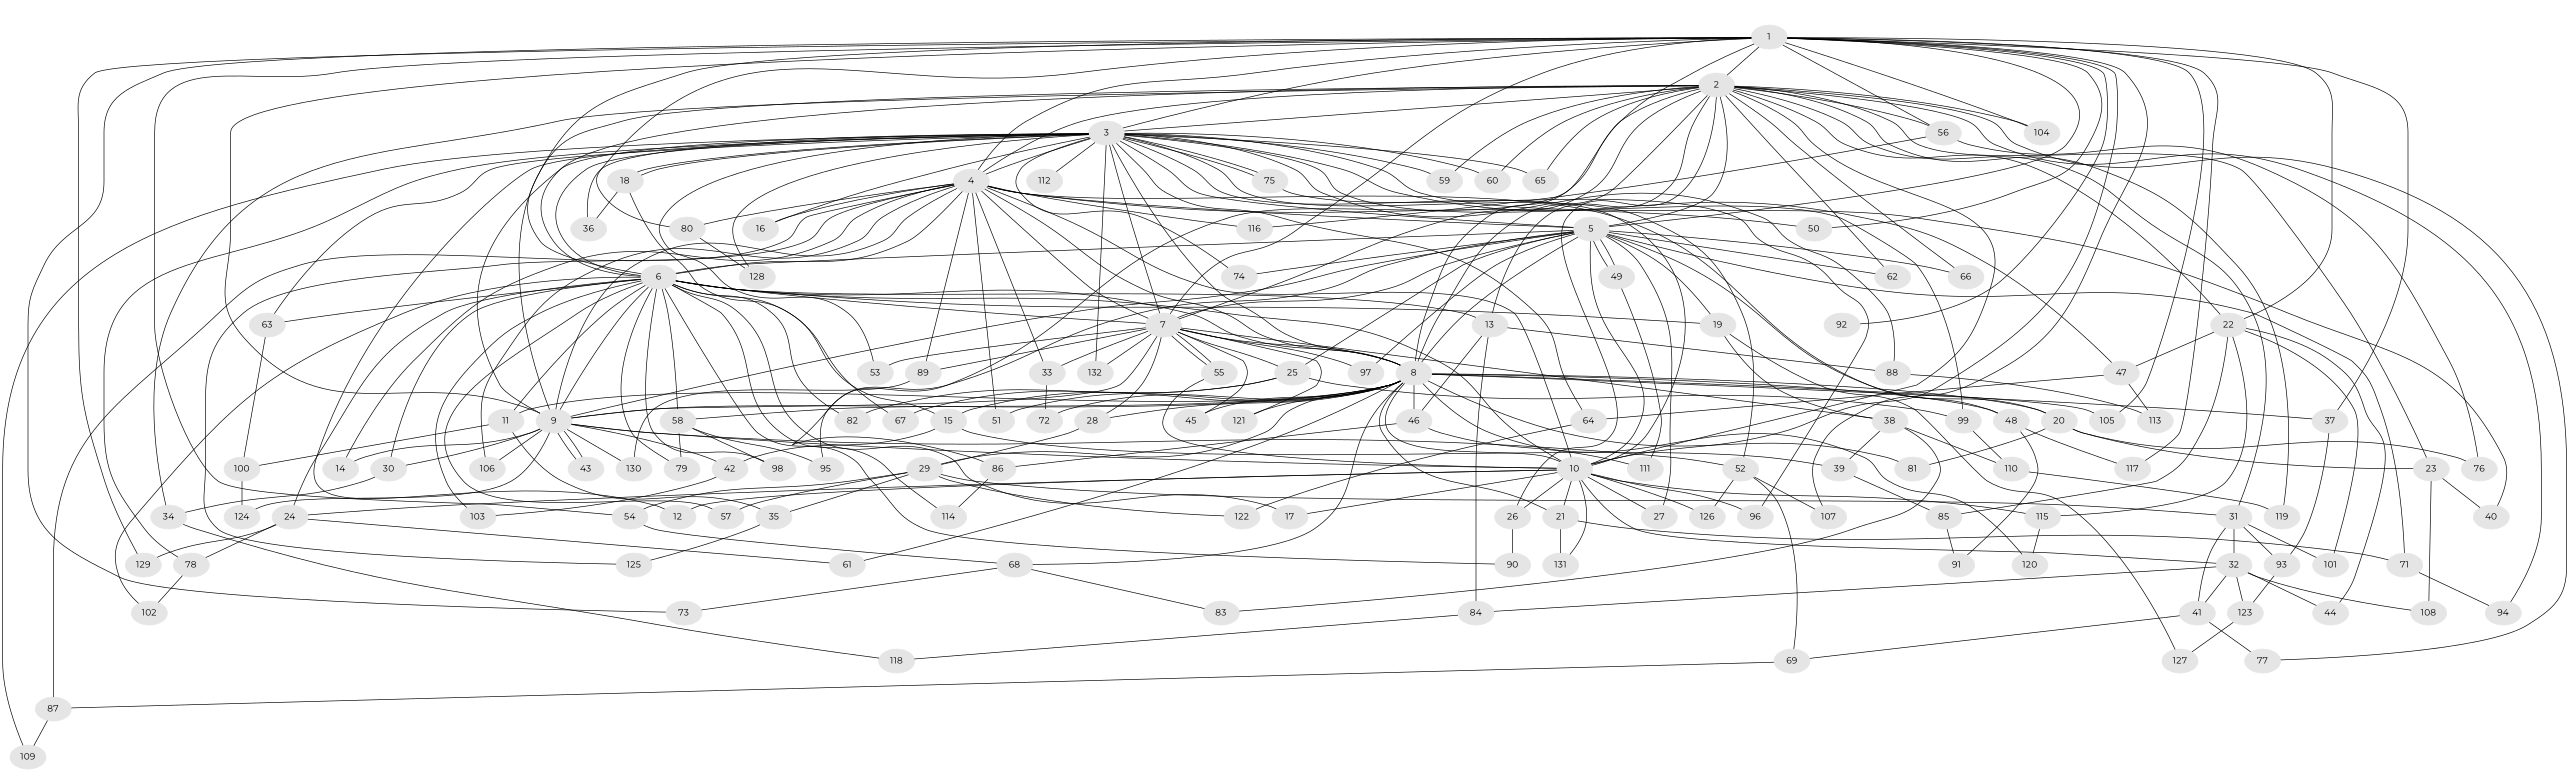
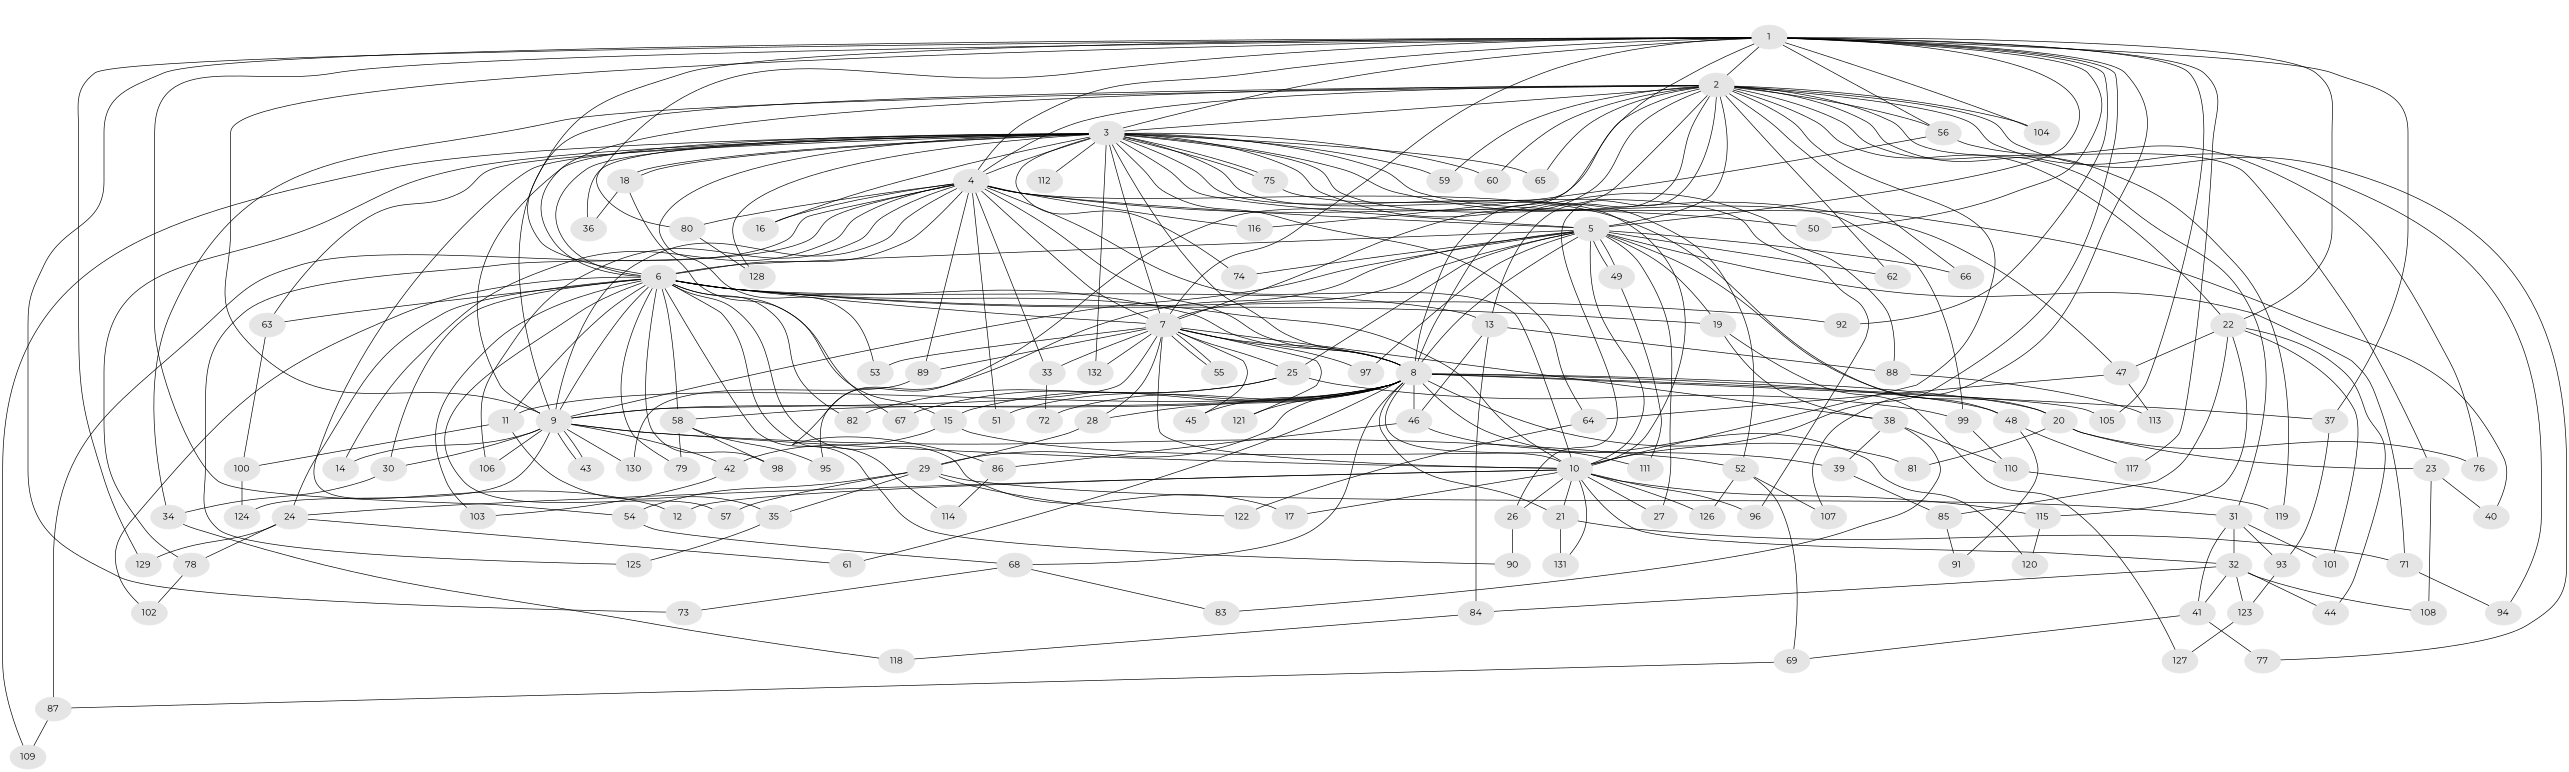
  graph {
    fontname=Montserrat
    node [color=gray90 fontname=Montserrat style=filled]
    edge [fontname=Montserrat]
    1
    2
    3
    4
    5
    6
    7
    8
    9
    10
    22
    37
    50
    54
    56
    73
    80
    92
    104
    105
    107
    117
    129
    13
    23
    26
    31
    34
    59
    60
    62
    65
    66
    77
    86
    94
    119
    112
    12
    16
    18
    36
    40
    47
    52
    53
    63
    64
    74
    75
    78
    88
    99
    109
    128
    132
    14
    33
    48
    51
    87
    89
    106
    116
    125
    19
    20
    25
    27
    49
    71
    95
    97
    11
    15
    17
    24
    30
    57
    58
    79
    82
    90
    98
    102
    103
    114
    28
    38
    45
    55
    121
    21
    29
    46
    61
    68
    72
    81
    120
    42
    43
    124
    130
    32
    96
    115
    126
    131
    44
    85
    101
    93
    76
    84
    108
    41
    118
    67
    113
    69
    100
    122
    110
    91
    127
    111
    35
    39
    83
    123
    1 -- 2
    1 -- 3
    1 -- 4
    1 -- 5
    1 -- 6
    1 -- 7
    1 -- 8
    1 -- 9
    1 -- 10
    1 -- 22
    1 -- 37
    1 -- 50
    1 -- 54
    1 -- 56
    1 -- 73
    1 -- 80
    1 -- 92
    1 -- 104
    1 -- 105
    1 -- 107
    1 -- 117
    1 -- 129
    2 -- 3
    2 -- 4
    2 -- 5
    2 -- 6
    2 -- 7
    2 -- 8
    2 -- 9
    2 -- 10
    2 -- 22
    2 -- 56
    2 -- 104
    2 -- 13
    2 -- 23
    2 -- 26
    2 -- 31
    2 -- 34
    2 -- 59
    2 -- 60
    2 -- 62
    2 -- 65
    2 -- 66
    2 -- 77
    2 -- 86
    2 -- 94
    2 -- 119
    3 -- 4
    3 -- 5
    3 -- 6
    3 -- 7
    3 -- 8
    3 -- 9
    3 -- 10
    3 -- 59
    3 -- 60
    3 -- 65
    3 -- 112
    3 -- 12
    3 -- 16
    3 -- 18
    3 -- 18
    3 -- 36
    3 -- 40
    3 -- 47
    3 -- 52
    3 -- 53
    3 -- 63
    3 -- 64
    3 -- 74
    3 -- 75
    3 -- 75
    3 -- 78
    3 -- 88
    3 -- 99
    3 -- 109
    3 -- 128
    3 -- 132
    4 -- 5
    4 -- 6
    4 -- 7
    4 -- 8
    4 -- 9
    4 -- 10
    4 -- 50
    4 -- 80
    4 -- 16
    4 -- 14
    4 -- 33
    4 -- 48
    4 -- 51
    4 -- 87
    4 -- 89
    4 -- 106
    4 -- 116
    4 -- 125
    5 -- 6
    5 -- 7
    5 -- 8
    5 -- 9
    5 -- 10
    5 -- 62
    5 -- 66
    5 -- 74
    5 -- 19
    5 -- 20
    5 -- 25
    5 -- 27
    5 -- 49
    5 -- 49
    5 -- 71
    5 -- 95
    5 -- 97
    6 -- 7
    6 -- 8
    6 -- 9
    6 -- 10
+   6 -- 92
    6 -- 13
    6 -- 63
    6 -- 19
    6 -- 11
    6 -- 15
    6 -- 17
    6 -- 24
    6 -- 30
    6 -- 57
    6 -- 58
    6 -- 79
    6 -- 82
    6 -- 90
    6 -- 98
    6 -- 102
    6 -- 103
    6 -- 114
    7 -- 8
    7 -- 9
-   55 -- 10
+   7 -- 10
    7 -- 53
    7 -- 132
    7 -- 33
    7 -- 89
    7 -- 25
    7 -- 97
    7 -- 28
    7 -- 38
    7 -- 45
    7 -- 55
    7 -- 55
    7 -- 121
    8 -- 9
    8 -- 10
    8 -- 37
    8 -- 105
    8 -- 48
    8 -- 51
    8 -- 20
    8 -- 11
    8 -- 15
    8 -- 58
    8 -- 28
    8 -- 45
    8 -- 121
    8 -- 21
    8 -- 29
    8 -- 46
    8 -- 61
    8 -- 68
    8 -- 72
    8 -- 81
    8 -- 120
    9 -- 10
    9 -- 52
    9 -- 14
    9 -- 106
    9 -- 30
    9 -- 42
    9 -- 43
    9 -- 43
    9 -- 124
    9 -- 130
    10 -- 26
    10 -- 12
    10 -- 27
    10 -- 17
    10 -- 24
    10 -- 21
    10 -- 32
    10 -- 96
    10 -- 115
    10 -- 126
    10 -- 131
    22 -- 47
    22 -- 115
    22 -- 44
    22 -- 85
    22 -- 101
    37 -- 93
    54 -- 68
    56 -- 116
    56 -- 76
    80 -- 128
    13 -- 88
    13 -- 46
    13 -- 84
    23 -- 40
    23 -- 108
    26 -- 90
    31 -- 32
    31 -- 101
    31 -- 93
    31 -- 41
    34 -- 118
    86 -- 114
    18 -- 36
    18 -- 67
    47 -- 64
    47 -- 113
    52 -- 107
    52 -- 126
    52 -- 69
    63 -- 100
    64 -- 122
    75 -- 96
    78 -- 102
    88 -- 113
    99 -- 110
    33 -- 72
    48 -- 117
    48 -- 91
    87 -- 109
    89 -- 130
    19 -- 38
    19 -- 127
    20 -- 23
    20 -- 81
    20 -- 76
    25 -- 99
    25 -- 82
    25 -- 67
    49 -- 111
    71 -- 94
    11 -- 100
    11 -- 35
    15 -- 42
    15 -- 39
    24 -- 129
    24 -- 78
    24 -- 61
    30 -- 34
    58 -- 95
    58 -- 79
    58 -- 98
    28 -- 29
    38 -- 110
    38 -- 39
    38 -- 83
    21 -- 71
    21 -- 131
    29 -- 54
    29 -- 31
    29 -- 57
    29 -- 122
    29 -- 35
    46 -- 86
    46 -- 111
    68 -- 73
    68 -- 83
    42 -- 103
    32 -- 44
    32 -- 84
    32 -- 108
    32 -- 41
    32 -- 123
    115 -- 120
    85 -- 91
    93 -- 123
    84 -- 118
    41 -- 77
    41 -- 69
    69 -- 87
    100 -- 124
    110 -- 119
    35 -- 125
    39 -- 85
    123 -- 127
  }
